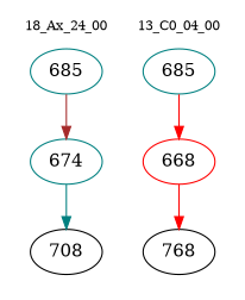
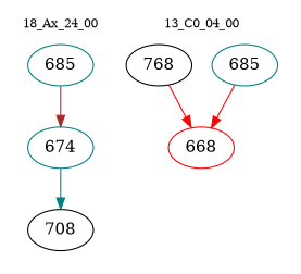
  digraph {
    node [color=teal]
    edge [color=red]
    n1 [label=685]
    n2 [label=674]
    n3 [color=black label=708]
    n4 [label=685]
    n5 [color=red label=668]
    n6 [color=black label=768]
    subgraph cluster_1 {
      color=white
      fontsize=10
      label="18_Ax_24_00"
      n1
      n2
      n3
    }
    subgraph cluster_2 {
      color=white
      fontsize=10
      label="13_C0_04_00"
      n4
      n5
      n6
    }
    n1 -> n2 [color=brown]
    n2 -> n3 [color=teal]
    n4 -> n5
-   n5 -> n6
+   n6 -> n5
  }
